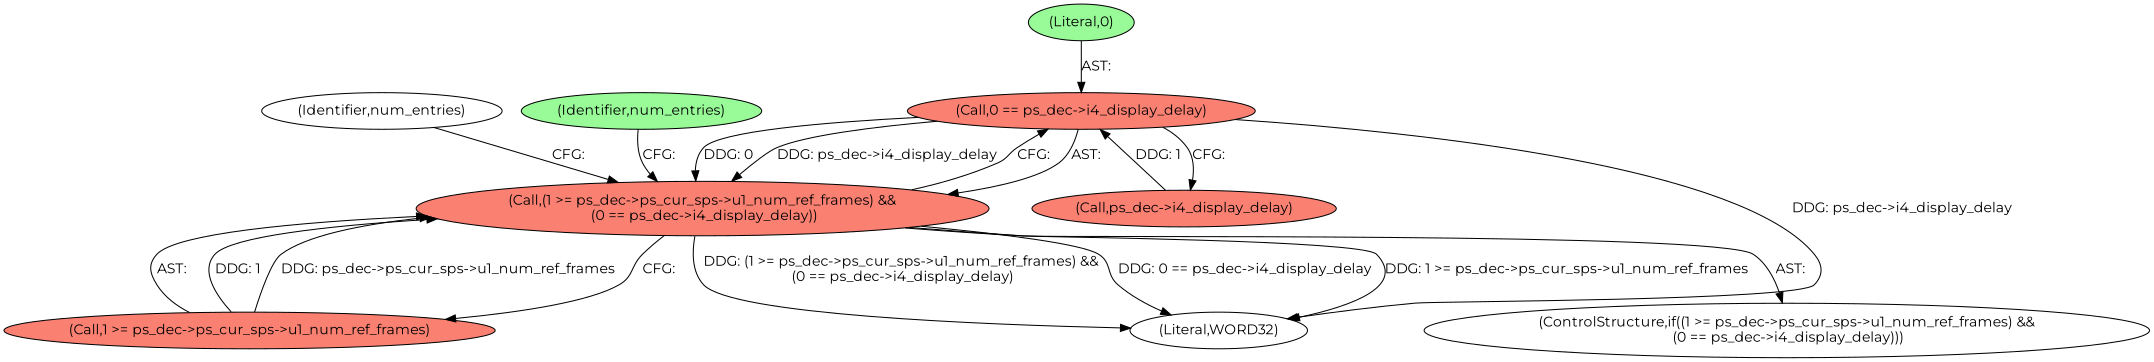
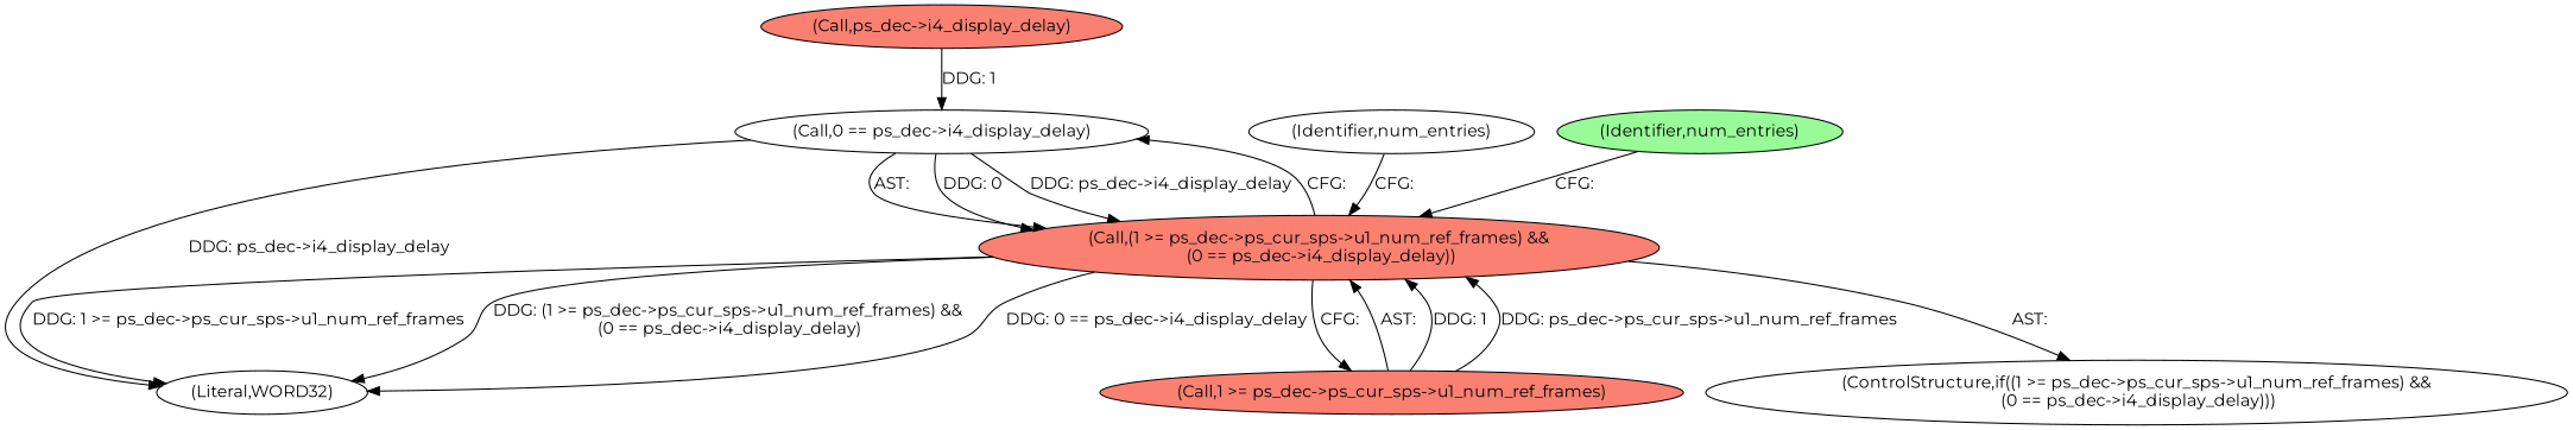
  digraph {
    fontname=Montserrat
    node [fillcolor=salmon fontname=Montserrat style=filled]
    edge [fontname=Montserrat]
-   n1 [label="(Call,0 == ps_dec->i4_display_delay)"]
+   n1 [fillcolor=white label="(Call,0 == ps_dec->i4_display_delay)"]
    n2 [label="(Call,(1 >= ps_dec->ps_cur_sps->u1_num_ref_frames) &&\n (0 == ps_dec->i4_display_delay))"]
    n3 [label="(Call,ps_dec->i4_display_delay)"]
    n4 [fillcolor=white label="(Literal,WORD32)"]
    n5 [label="(Call,1 >= ps_dec->ps_cur_sps->u1_num_ref_frames)"]
    n6 [fillcolor=white label="(ControlStructure,if((1 >= ps_dec->ps_cur_sps->u1_num_ref_frames) &&\n (0 == ps_dec->i4_display_delay)))"]
-   n7 [fillcolor=palegreen label="(Literal,0)"]
    n8 [fillcolor=white label="(Identifier,num_entries)"]
    n9 [fillcolor=palegreen label="(Identifier,num_entries)"]
    n1 -> n2 [label="AST: "]
    n1 -> n2 [label="DDG: 0"]
    n1 -> n2 [label="DDG: ps_dec->i4_display_delay"]
-   n1 -> n3 [label="CFG: "]
    n1 -> n4 [label="DDG: ps_dec->i4_display_delay"]
    n2 -> n1 [label="CFG: "]
    n2 -> n4 [label="DDG: 1 >= ps_dec->ps_cur_sps->u1_num_ref_frames"]
    n2 -> n4 [label="DDG: (1 >= ps_dec->ps_cur_sps->u1_num_ref_frames) &&\n (0 == ps_dec->i4_display_delay)"]
    n2 -> n4 [label="DDG: 0 == ps_dec->i4_display_delay"]
    n2 -> n5 [label="CFG: "]
    n2 -> n6 [label="AST: "]
    n3 -> n1 [label="DDG: 1"]
    n5 -> n2 [label="AST: "]
    n5 -> n2 [label="DDG: 1"]
    n5 -> n2 [label="DDG: ps_dec->ps_cur_sps->u1_num_ref_frames"]
-   n7 -> n1 [label="AST: "]
    n8 -> n2 [label="CFG: "]
    n9 -> n2 [label="CFG: "]
  }
